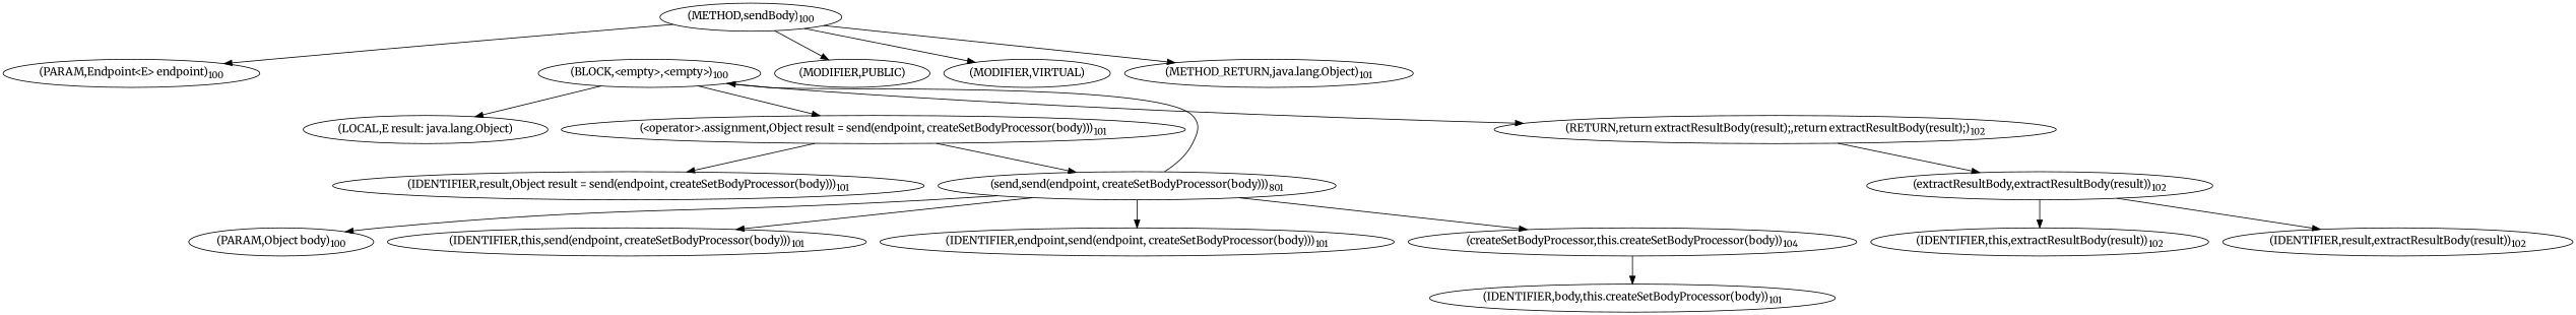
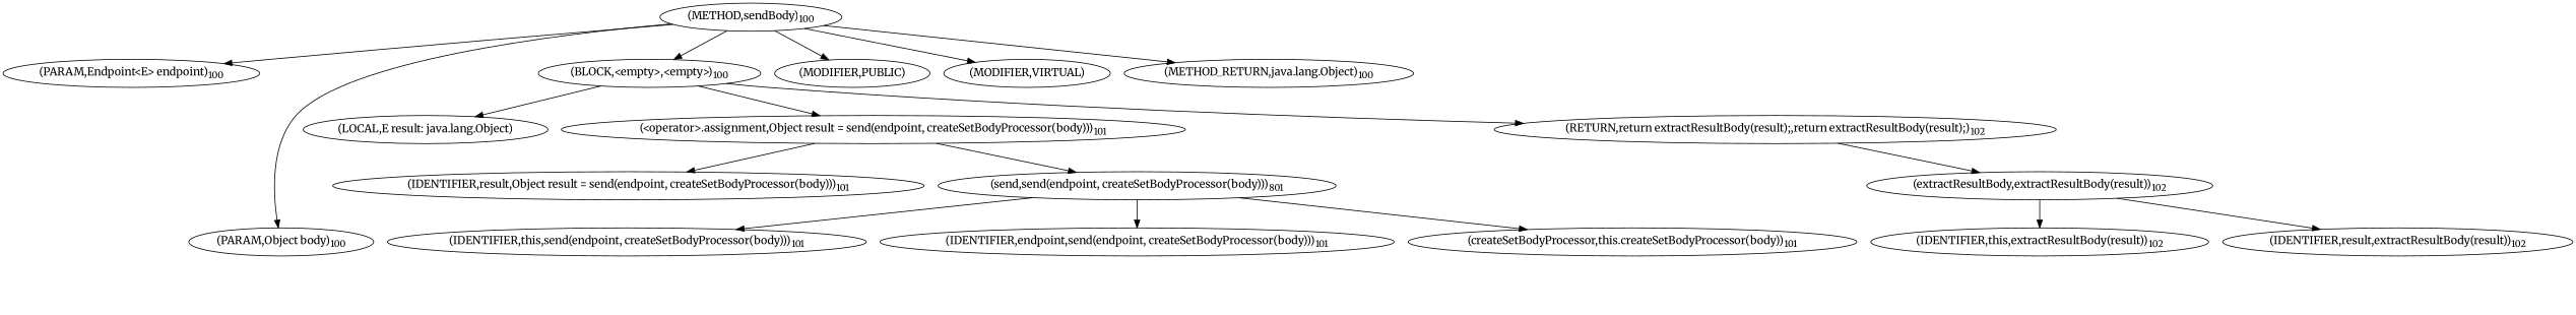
  digraph {
    fontname=Merriweather
    node [fontname=Merriweather]
    edge [fontname=Merriweather]
    n1 [label=<(METHOD,sendBody)<SUB>100</SUB>>]
    n2 [label=<(PARAM,Endpoint&lt;E&gt; endpoint)<SUB>100</SUB>>]
    n3 [label=<(PARAM,Object body)<SUB>100</SUB>>]
    n4 [label=<(BLOCK,&lt;empty&gt;,&lt;empty&gt;)<SUB>100</SUB>>]
    n5 [label=<(MODIFIER,PUBLIC)>]
    n6 [label=<(MODIFIER,VIRTUAL)>]
-   n7 [label=<(METHOD_RETURN,java.lang.Object)<SUB>101</SUB>>]
+   n7 [label=<(METHOD_RETURN,java.lang.Object)<SUB>100</SUB>>]
    n8 [label=<(LOCAL,E result: java.lang.Object)>]
    n9 [label=<(&lt;operator&gt;.assignment,Object result = send(endpoint, createSetBodyProcessor(body)))<SUB>101</SUB>>]
    n10 [label=<(RETURN,return extractResultBody(result);,return extractResultBody(result);)<SUB>102</SUB>>]
    n11 [label=<(IDENTIFIER,result,Object result = send(endpoint, createSetBodyProcessor(body)))<SUB>101</SUB>>]
    n12 [label=<(send,send(endpoint, createSetBodyProcessor(body)))<SUB>801</SUB>>]
    n13 [label=<(extractResultBody,extractResultBody(result))<SUB>102</SUB>>]
    n14 [label=<(IDENTIFIER,this,send(endpoint, createSetBodyProcessor(body)))<SUB>101</SUB>>]
    n15 [label=<(IDENTIFIER,endpoint,send(endpoint, createSetBodyProcessor(body)))<SUB>101</SUB>>]
-   n16 [label=<(createSetBodyProcessor,this.createSetBodyProcessor(body))<SUB>104</SUB>>]
-   n17 [label=<(IDENTIFIER,body,this.createSetBodyProcessor(body))<SUB>101</SUB>>]
+   n16 [label=<(createSetBodyProcessor,this.createSetBodyProcessor(body))<SUB>101</SUB>>]
    n18 [label=<(IDENTIFIER,this,extractResultBody(result))<SUB>102</SUB>>]
    n19 [label=<(IDENTIFIER,result,extractResultBody(result))<SUB>102</SUB>>]
    n1 -> n2
-   n12 -> n3
-   n12 -> n4
+   n1 -> n3
+   n1 -> n4
    n1 -> n5
    n1 -> n6
    n1 -> n7
    n4 -> n8
    n4 -> n9
    n4 -> n10
    n9 -> n11
    n9 -> n12
    n10 -> n13
    n12 -> n14
    n12 -> n15
    n12 -> n16
    n13 -> n18
    n13 -> n19
-   n16 -> n17
  }
